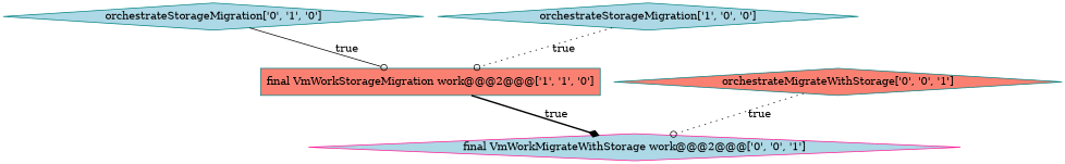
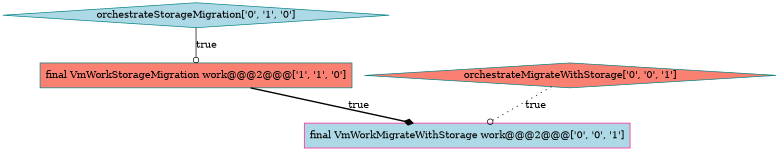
  digraph {
    node [color=teal fillcolor=lightblue shape=diamond style=filled]
    edge [arrowhead=odot style=dotted]
    n1 [label="orchestrateStorageMigration['0', '1', '0']"]
    n2 [fillcolor=salmon label="final VmWorkStorageMigration work@@@2@@@['1', '1', '0']" shape=box]
-   n3 [color=deeppink label="final VmWorkMigrateWithStorage work@@@2@@@['0', '0', '1']"]
-   n4 [label="orchestrateStorageMigration['1', '0', '0']"]
+   n3 [color=deeppink label="final VmWorkMigrateWithStorage work@@@2@@@['0', '0', '1']" shape=box]
    n5 [fillcolor=salmon label="orchestrateMigrateWithStorage['0', '0', '1']"]
    n1 -> n2 [label=true style=solid]
    n2 -> n3 [arrowhead=diamond label=true style=bold]
-   n4 -> n2 [label=true]
    n5 -> n3 [label=true]
  }
